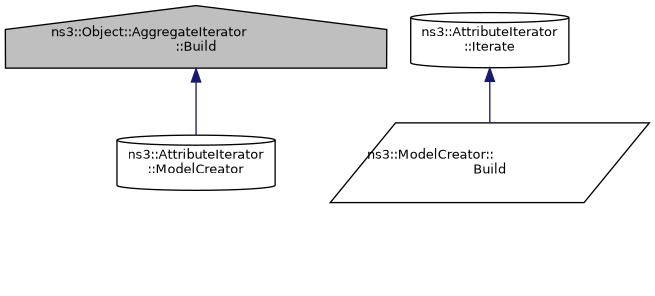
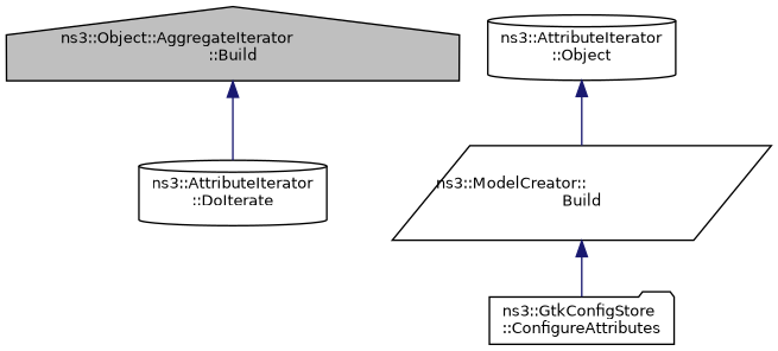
  digraph {
    rankdir=TB
    node [color=black fillcolor=white fontname=Helvetica fontsize=10 shape=cylinder style=filled]
    edge [color=midnightblue dir=back fontname=Helvetica fontsize=10 labelfontname=Helvetica labelfontsize=10 style=solid]
    n1 [fillcolor=grey75 fontcolor=black height=0.2 label="ns3::Object::AggregateIterator\l::Build" shape=house width=0.4]
-   n2 [height=0.2 label="ns3::AttributeIterator\l::ModelCreator" width=0.4]
-   n3 [height=0.2 label="ns3::AttributeIterator\l::Iterate" width=0.4]
+   n2 [height=0.2 label="ns3::AttributeIterator\l::DoIterate" width=0.4]
+   n3 [height=0.2 label="ns3::AttributeIterator\l::Object" width=0.4]
    n4 [height=0.2 label="ns3::ModelCreator::\lBuild" shape=parallelogram width=0.4]
+   n5 [height=0.2 label="ns3::GtkConfigStore\l::ConfigureAttributes" shape=folder width=0.4]
    n1 -> n2
    n3 -> n4
+   n4 -> n5
  }
